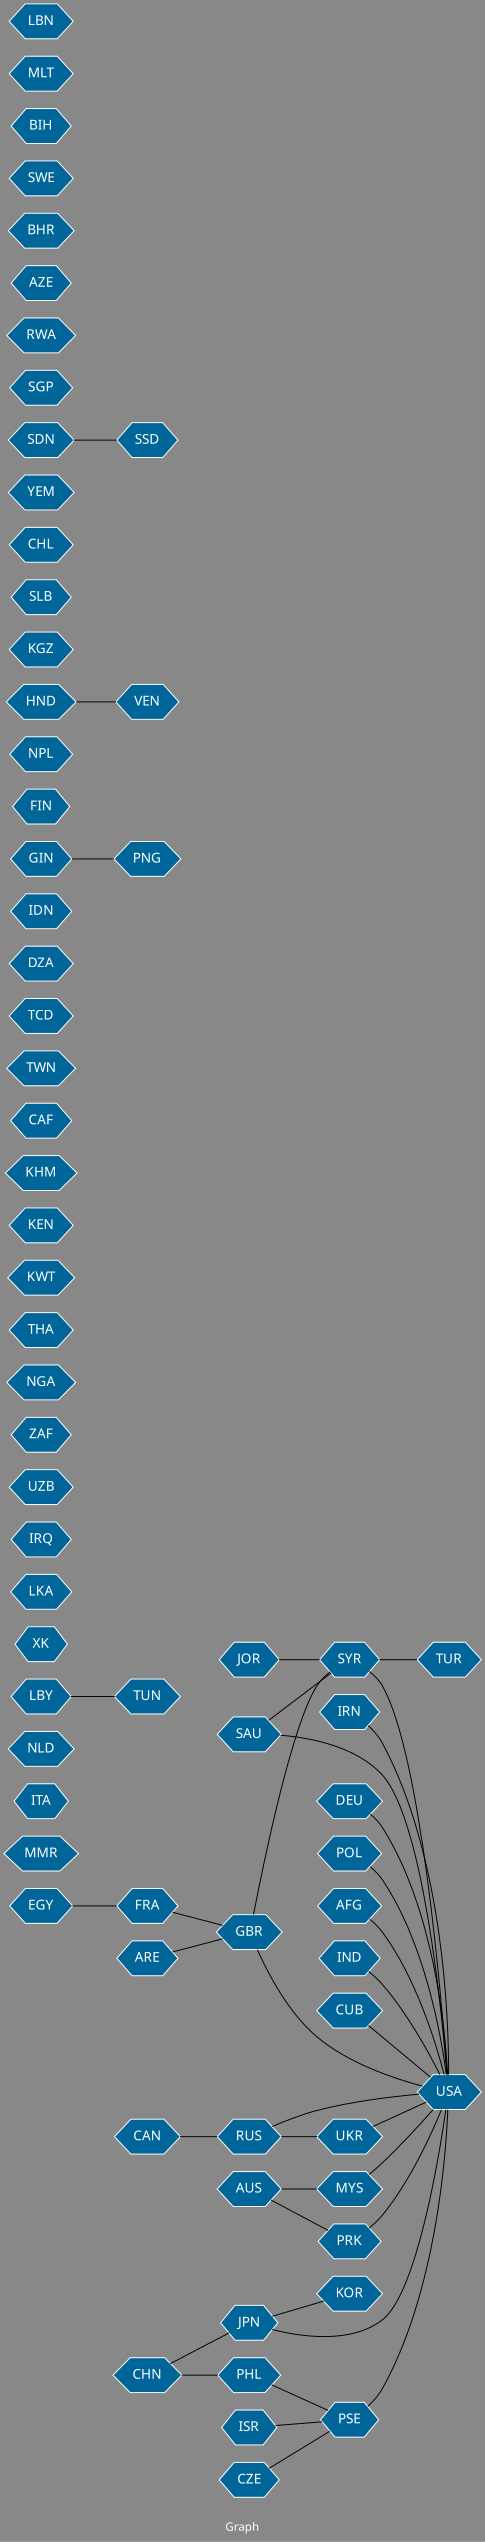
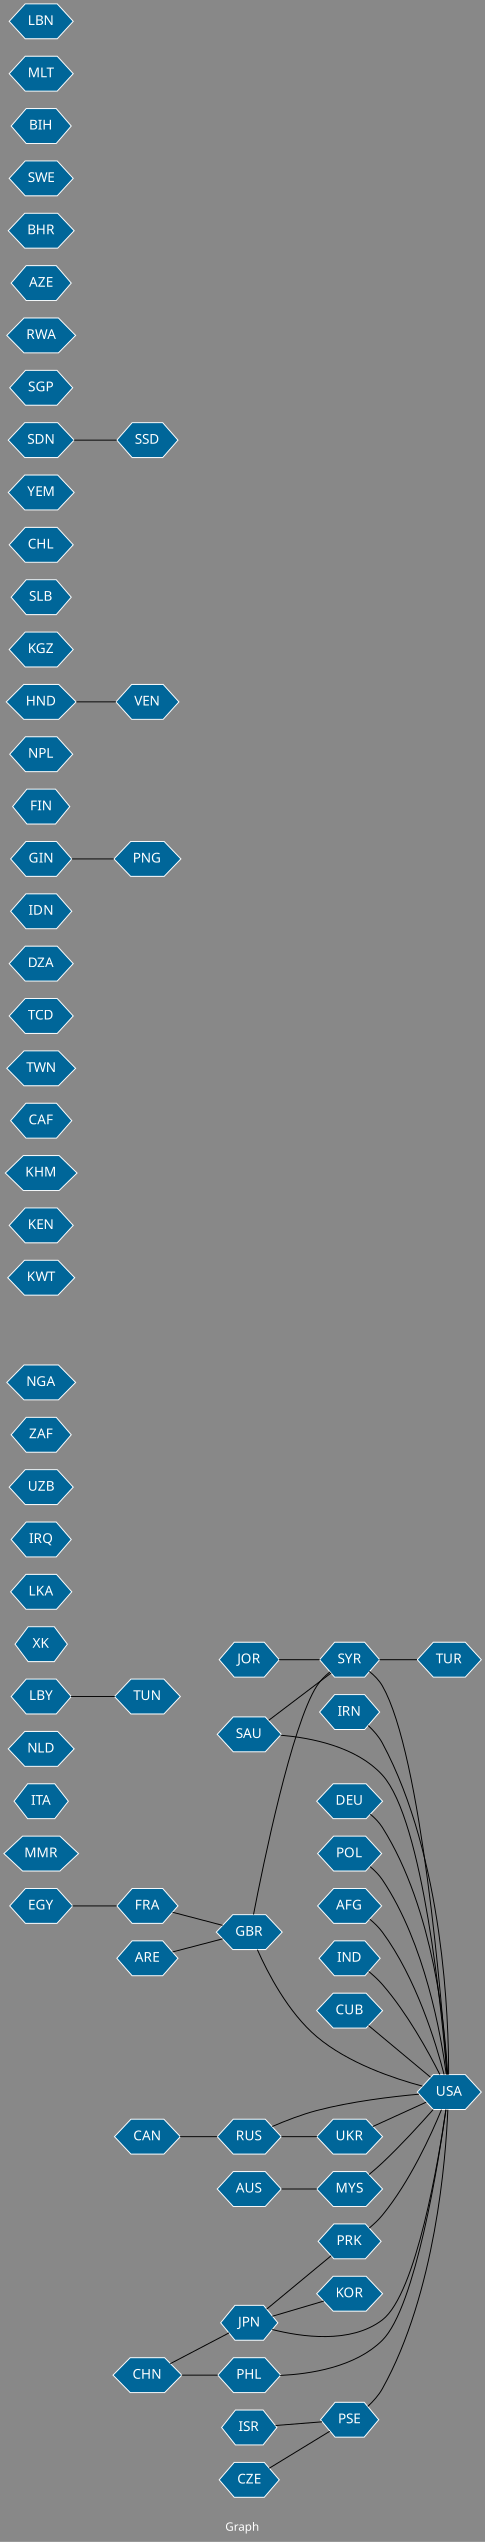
  graph {
    bgcolor="#888888"
    fontcolor=white
    fontname="Noto Sans"
    fontsize=12
    label="Graph"
    rankdir=LR
    node [color=white fillcolor="#006699" fontcolor=white fontname="Noto Sans" shape=hexagon style=filled]
    edge [arrowhead=open color=black fontcolor=white fontname="Noto Sans" fontsize=12 weight=1]
    n1 [label=PSE]
    n2 [label=USA]
    n3 [label=CZE]
    n4 [label=AFG]
    n5 [label=MMR]
    n6 [label=IND]
    n7 [label=ITA]
    n8 [label=GBR]
    n9 [label=SYR]
    n10 [label=TUR]
    n11 [label=NLD]
    n12 [label=LBY]
    n13 [label=TUN]
    n14 [label=XK]
    n15 [label=EGY]
    n16 [label=FRA]
    n17 [label=UKR]
    n18 [label=LKA]
    n19 [label=RUS]
    n20 [label=CAN]
    n21 [label=MYS]
    n22 [label=ARE]
    n23 [label=JPN]
    n24 [label=PRK]
    n25 [label=KOR]
    n26 [label=CHN]
    n27 [label=PHL]
    n28 [label=IRN]
    n29 [label=AUS]
    n30 [label=IRQ]
    n31 [label=UZB]
    n32 [label=ZAF]
    n33 [label=NGA]
-   n34 [label=THA]
    n35 [label=KWT]
    n36 [label=KEN]
    n37 [label=KHM]
    n38 [label=CAF]
    n39 [label=TWN]
    n40 [label=TCD]
    n41 [label=DZA]
    n42 [label=ISR]
    n43 [label=IDN]
    n44 [label=DEU]
    n45 [label=GIN]
    n46 [label=PNG]
    n47 [label=FIN]
    n48 [label=NPL]
    n49 [label=SAU]
    n50 [label=VEN]
    n51 [label=KGZ]
    n52 [label=SLB]
    n53 [label=POL]
    n54 [label=CHL]
    n55 [label=YEM]
    n56 [label=JOR]
    n57 [label=SSD]
    n58 [label=SDN]
    n59 [label=SGP]
    n60 [label=RWA]
    n61 [label=AZE]
    n62 [label=BHR]
    n63 [label=CUB]
    n64 [label=HND]
    n65 [label=SWE]
    n66 [label=BIH]
    n67 [label=MLT]
    n68 [label=LBN]
    n1 -- n2
    n3 -- n1
    n4 -- n2 [weight=2]
    n6 -- n2 [weight=2]
    n8 -- n2
    n8 -- n9
    n9 -- n2
    n9 -- n10 [weight=2]
    n12 -- n13 [weight=2]
    n15 -- n16
    n16 -- n8
    n17 -- n2 [weight=2]
    n19 -- n2 [weight=4]
    n19 -- n17 [weight=8]
    n20 -- n19
    n21 -- n2
    n22 -- n8
    n23 -- n2 [weight=4]
-   n29 -- n24
+   n23 -- n24
    n23 -- n25
    n24 -- n2
    n26 -- n23 [weight=2]
    n26 -- n27 [weight=3]
-   n27 -- n1 [weight=3]
+   n27 -- n2 [weight=3]
    n28 -- n2 [weight=4]
    n29 -- n21 [weight=2]
    n42 -- n1 [weight=2]
    n44 -- n2
    n45 -- n46
    n49 -- n2
    n49 -- n9
    n53 -- n2
    n56 -- n9
    n58 -- n57 [weight=2]
    n63 -- n2
    n64 -- n50
  }
